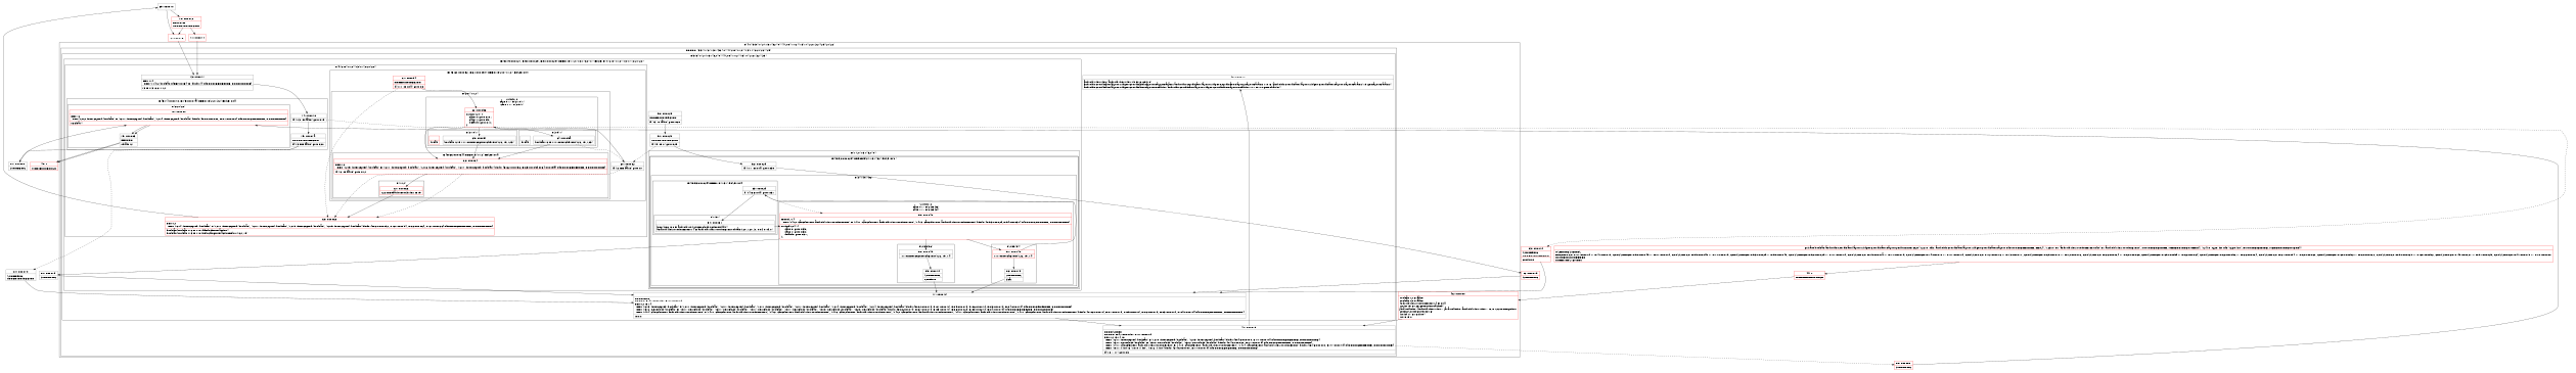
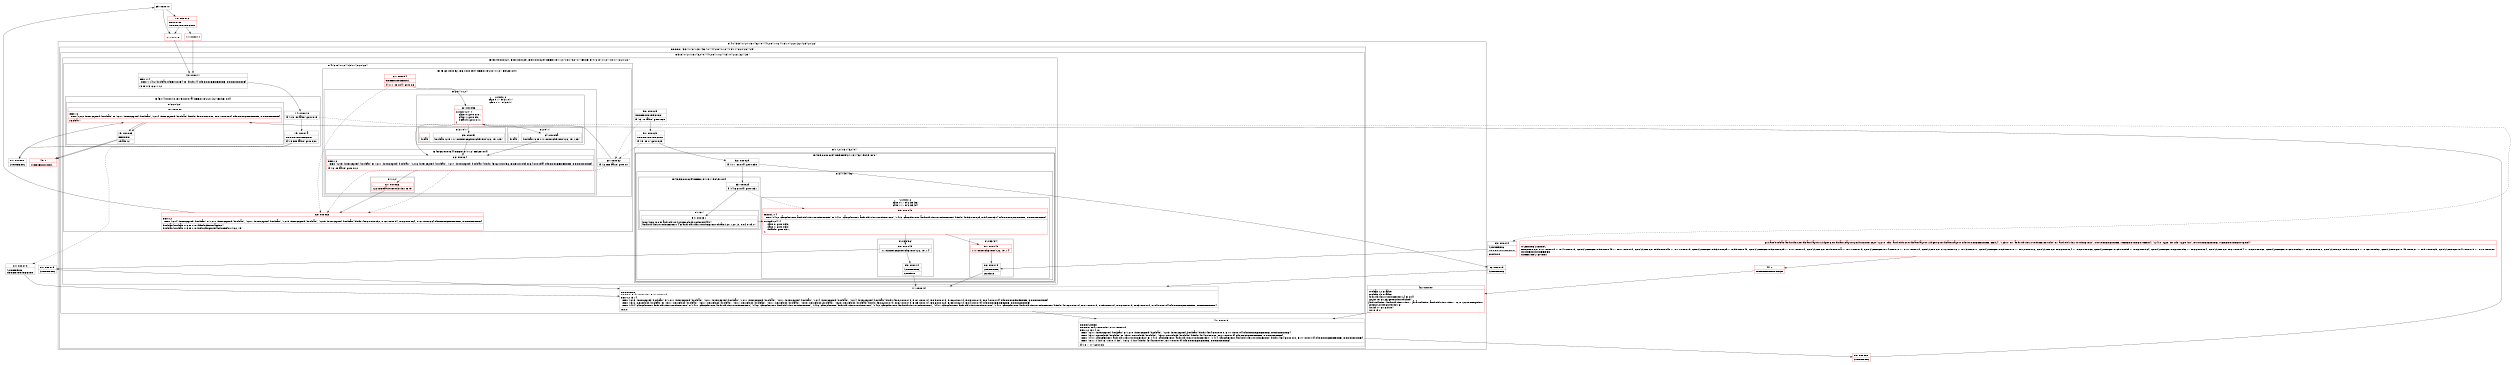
  digraph {
    node [color=gray40 shape=record]
    n1 [label="{54\:\ 0x0031|long long r20 = android.os.SystemClock.uptimeMillis()\landroid.view.MotionEvent r4 = android.view.MotionEvent.obtain(r20, r20, 3, 0.0f, 0.0f, 0)\l}"]
    n2 [label="{53\:\ 0x002f|if (r4 == null) goto L31\l}"]
    n3 [label="{58\:\ 0x004d|r11.onInterceptTouchEvent(r22, r9, r4)\l}"]
    n4 [label="{85\:\ 0x007d|SYNTHETIC\l|continue\l}"]
    n5 [color=red label="{57\:\ 0x0049|r11.onTouchEvent(r22, r9, r4)\l}"]
-   n6 [label="{86\:\ 0x007d|SYNTHETIC\l|clear\l}"]
+   n6 [label="{86\:\ 0x007d|SYNTHETIC\l|continue\l}"]
    n7 [color=red label="{55\:\ 0x0045|HINTS: r4 \l  PHI: (r4v2 'cancelEvent' android.view.MotionEvent) = (r4v1 'cancelEvent' android.view.MotionEvent), (r4v3 'cancelEvent' android.view.MotionEvent) binds: [B:53:0x002f, B:54:0x0031] A[DONT_GENERATE, DONT_INLINE]\l|switch(r24) \{\l    case 0: goto L35;\l    case 1: goto L33;\l    default: goto L37;\l\}\l}"]
    n8 [label="{52\:\ 0x002d|if (r11 != null) goto L30\l}"]
    n9 [label="{65\:\ 0x005f|boolean r2 = r11.onInterceptTouchEvent(r22, r9, r23)\l}"]
    n10 [color=red label="{|break\l}"]
    n11 [label="{64\:\ 0x005a|boolean r2 = r11.onTouchEvent(r22, r9, r23)\l}"]
    n12 [label="{|break\l}"]
    n13 [color=red label="{62\:\ 0x0056|switch(r24) \{\l    case 0: goto L10;\l    case 1: goto L9;\l    default: goto L11;\l\}\l}"]
    n14 [color=red label="{67\:\ 0x0066|r22.mBehaviorTouchView = r9\l}"]
    n15 [color=red label="{66\:\ 0x0064|PHI: r2 \l  PHI: (r2v5 'intercepted' boolean) = (r2v1 'intercepted' boolean), (r2v6 'intercepted' boolean), (r2v7 'intercepted' boolean) binds: [B:62:0x0056, B:65:0x005f, B:64:0x005a] A[DONT_GENERATE, DONT_INLINE]\l|if (r2 != false) goto L12\l}"]
    n16 [label="{60\:\ 0x0052|if (r2 == false) goto L7\l}"]
-   n17 [color=red label="{61\:\ 0x0054|ADDED_TO_REGION\l|if (r11 != null) goto L8\l}"]
+   n17 [color=red label="{61\:\ 0x0054|ADDED_TO_HINTS\l|if (r11 != null) goto L8\l}"]
    n18 [color=red label="{78\:\ 0x0080|PHI: r2 \l  PHI: (r2v2 'intercepted' boolean) = (r2v1 'intercepted' boolean), (r2v4 'intercepted' boolean) binds: [B:80:0x0080, B:81:0x0080] A[DONT_GENERATE, DONT_INLINE]\l|r6.clear()\l}"]
    n19 [label="{79\:\ 0x0083|RETURN\l|obtain r2\l}"]
    n20 [label="{74\:\ 0x0078|if (r13 != false) goto L19\l}"]
    n21 [label="{75\:\ 0x007a|ADDED_TO_REGION\l|if (r3 == false) goto L20\l}"]
    n22 [color=red label="{68\:\ 0x0068|PHI: r2 \l  PHI: (r2v4 'intercepted' boolean) = (r2v1 'intercepted' boolean), (r2v1 'intercepted' boolean), (r2v5 'intercepted' boolean), (r2v5 'intercepted' boolean) binds: [B:60:0x0052, B:61:0x0054, B:66:0x0064, B:67:0x0066] A[DONT_GENERATE, DONT_INLINE]\l|boolean boolean r12 = r10.didBlockInteraction()\lboolean boolean r13 = r10.isBlockingInteractionBelow(r22, r9)\l}"]
    n23 [label="{73\:\ 0x0077|PHI: r14 \l  PHI: (r14v2 boolean A[REMOVE]) =  binds: [] A[DONT_GENERATE, DONT_INLINE]\l|r3 = r13 && !r12\l}"]
    n24 [label="{50\:\ 0x0029|ADDED_TO_REGION\l|if (r3 != false) goto L28\l}"]
    n25 [label="{51\:\ 0x002b|ADDED_TO_REGION\l|if (r5 != 0) goto L29\l}"]
-   n26 [label="{48\:\ 0x0017|android.view.View android.view.View r9 = r6.get(r8)\landroidx.coordinatorlayout.widget.CoordinatorLayout$LayoutParams androidx.coordinatorlayout.widget.CoordinatorLayout.LayoutParams r10 = (androidx.coordinatorlayout.widget.CoordinatorLayout.LayoutParams) r9.getLayoutParams()\landroidx.coordinatorlayout.widget.CoordinatorLayout$Behavior androidx.coordinatorlayout.widget.CoordinatorLayout.Behavior r11 = r10.getBehavior()\l}"]
    n27 [label="{77\:\ 0x007d|LOOP_END\lLOOP:0: B:47:0x0015\-\>B:77:0x007d\lPHI: r2 r3 r4 \l  PHI: (r2v3 'intercepted' boolean) = (r2v1 'intercepted' boolean), (r2v1 'intercepted' boolean), (r2v1 'intercepted' boolean), (r2v1 'intercepted' boolean), (r2v4 'intercepted' boolean), (r2v4 'intercepted' boolean) binds: [B:82:0x007d, B:87:0x007d, B:85:0x007d, B:86:0x007d, B:83:0x007d, B:84:0x007d] A[DONT_GENERATE, DONT_INLINE]\l  PHI: (r3v2 'newBlock' boolean) = (r3v1 'newBlock' boolean), (r3v1 'newBlock' boolean), (r3v1 'newBlock' boolean), (r3v1 'newBlock' boolean), (r3v3 'newBlock' boolean), (r3v3 'newBlock' boolean) binds: [B:82:0x007d, B:87:0x007d, B:85:0x007d, B:86:0x007d, B:83:0x007d, B:84:0x007d] A[DONT_GENERATE, DONT_INLINE]\l  PHI: (r4v4 'cancelEvent' android.view.MotionEvent) = (r4v1 'cancelEvent' android.view.MotionEvent), (r4v2 'cancelEvent' android.view.MotionEvent), (r4v2 'cancelEvent' android.view.MotionEvent), (r4v2 'cancelEvent' android.view.MotionEvent), (r4v1 'cancelEvent' android.view.MotionEvent), (r4v1 'cancelEvent' android.view.MotionEvent) binds: [B:82:0x007d, B:87:0x007d, B:85:0x007d, B:86:0x007d, B:83:0x007d, B:84:0x007d] A[DONT_GENERATE, DONT_INLINE]\l|r8++\l}"]
    n28 [label="{47\:\ 0x0015|LOOP_START\lLOOP:0: B:47:0x0015\-\>B:77:0x007d\lPHI: r2 r3 r4 r8 \l  PHI: (r2v1 'intercepted' boolean) = (r2v0 'intercepted' boolean), (r2v3 'intercepted' boolean) binds: [B:46:0x0000, B:77:0x007d] A[DONT_GENERATE, DONT_INLINE]\l  PHI: (r3v1 'newBlock' boolean) = (r3v0 'newBlock' boolean), (r3v2 'newBlock' boolean) binds: [B:46:0x0000, B:77:0x007d] A[DONT_GENERATE, DONT_INLINE]\l  PHI: (r4v1 'cancelEvent' android.view.MotionEvent) = (r4v0 'cancelEvent' android.view.MotionEvent), (r4v4 'cancelEvent' android.view.MotionEvent) binds: [B:46:0x0000, B:77:0x007d] A[DONT_GENERATE, DONT_INLINE]\l  PHI: (r8v1 'i' int) = (r8v0 'i' int), (r8v2 'i' int) binds: [B:46:0x0000, B:77:0x007d] A[DONT_GENERATE, DONT_INLINE]\l|if (r8 \< r7) goto L3\l}"]
    n29 [color=red label="{46\:\ 0x0000|boolean r2 = false\lboolean r3 = false\landroid.view.MotionEvent r4 = null\lint int r5 = r23.getActionMasked()\ljava.util.List\<android.view.View\> java.util.List\<android.view.View\> r6 = r22.mTempList1\lgetTopSortedChildren(r6)\lint int r7 = r6.size()\lint r8 = 0\l}"]
    n30 [label="{87\:\ 0x007d|SYNTHETIC\l}"]
    n31 [color=red label="{82\:\ 0x007d|SYNTHETIC\l}"]
-   n32 [color=red label="{45\:\ ?|MTH_EXIT_BLOCK\l}"]
+   n32 [color=red label="{45\:\ ?|MTH_EXIT_VARS\l}"]
    n33 [color=red label="{83\:\ 0x007d|SYNTHETIC\lADDED_TO_REGION\l|continue\l}"]
    n34 [label="{81\:\ 0x0080|SYNTHETIC\l}"]
    n35 [label="{84\:\ 0x007d|SYNTHETIC\lADDED_TO_REGION\l}"]
    n36 [label="{69\:\ 0x0070}"]
    n37 [color=red label="{80\:\ 0x0080|SYNTHETIC\l}"]
    n38 [color=red label="{70\:\ 0x0072|REMOVE\lADDED_TO_REGION\l}"]
    n39 [color=red label="{72\:\ 0x0076}"]
    n40 [color=red label="{44\:\ ?|MTH_ENTER_BLOCK\l}"]
    n41 [color=red label="{71\:\ 0x0074}"]
    n42 [color=red label="{private boolean androidx.coordinatorlayout.widget.CoordinatorLayout.performIntercept((r22v0 'this' androidx.coordinatorlayout.widget.CoordinatorLayout A[IMMUTABLE_TYPE, THIS]), (r23v0 'ev' android.view.MotionEvent A[D('ev' android.view.MotionEvent), IMMUTABLE_TYPE, METHOD_ARGUMENT]), (r24v0 'type' int A[D('type' int), IMMUTABLE_TYPE, METHOD_ARGUMENT]))  | USE_LINES_HINTS\lBACK_EDGE: B:77:0x007d \-\> B:47:0x0015, CROSS_EDGE: B:58:0x004d \-\> B:77:0x007d, CROSS_EDGE: B:55:0x0045 \-\> B:77:0x007d, CROSS_EDGE: B:53:0x002f \-\> B:55:0x0045, CROSS_EDGE: B:52:0x002d \-\> B:77:0x007d, CROSS_EDGE: B:75:0x007a \-\> B:77:0x007d, CROSS_EDGE: B:74:0x0078 \-\> B:77:0x007d, CROSS_EDGE: B:72:0x0076 \-\> B:73:0x0077, CROSS_EDGE: B:69:0x0070 \-\> B:72:0x0076, CROSS_EDGE: B:66:0x0064 \-\> B:68:0x0068, CROSS_EDGE: B:65:0x005f \-\> B:66:0x0064, CROSS_EDGE: B:62:0x0056 \-\> B:66:0x0064, CROSS_EDGE: B:61:0x0054 \-\> B:68:0x0068, CROSS_EDGE: B:60:0x0052 \-\> B:68:0x0068, CROSS_EDGE: B:50:0x0029 \-\> B:60:0x0052, CROSS_EDGE: B:49:0x0027 \-\> B:51:0x002b, CROSS_EDGE: B:47:0x0015 \-\> B:78:0x0080\lINLINE_NOT_NEEDED\lTYPE_VARS: EMPTY\l}"]
    subgraph cluster_1 {
      label="R(4:1|(3:3|(1:(2:(1:31)|32)(0))(4:(2:8|(1:12))|13|17|(2:21|22))|25)|21|22)"
      n29
      subgraph cluster_2 {
        label="LOOP:0: (3:3|(1:(2:(1:31)|32)(0))(4:(2:8|(1:12))|13|17|(2:21|22))|25)"
        n28
        subgraph cluster_3 {
          label="R(3:3|(1:(2:(1:31)|32)(0))(4:(2:8|(1:12))|13|17|(2:21|22))|25)"
-         n26
          n27
          subgraph cluster_4 {
            label="IF [B:49:0x0027, B:50:0x0029, B:51:0x002b] THEN: R(1:(2:(1:31)|32)(0)) ELSE: R(4:(2:8|(1:12))|13|17|(2:21|22))"
            n24
            n25
            subgraph cluster_5 {
              label="R(1:(2:(1:31)|32)(0))"
              subgraph cluster_6 {
                label="IF [B:52:0x002d] THEN: R(2:(1:31)|32) ELSE: R(0)"
                n8
                subgraph cluster_7 {
                  label="R(2:(1:31)|32)"
                  subgraph cluster_8 {
                    label="IF [B:53:0x002f] THEN: R(1:31) ELSE: null"
                    n2
                    subgraph cluster_9 {
                      label="R(1:31)"
                      n1
                    }
                  }
                  subgraph cluster_10 {
                    label="Switch: 2\n case 0 -> R(2:35|36)\n case 1 -> R(2:33|34)"
                    n7
                    subgraph cluster_11 {
                      label="R(2:35|36)"
                      n3
                      n4
                    }
                    subgraph cluster_12 {
                      label="R(2:33|34)"
                      n5
                      n6
                    }
                  }
                }
                subgraph cluster_13 {
                  label="R(0)"
                }
              }
            }
            subgraph cluster_14 {
              label="R(4:(2:8|(1:12))|13|17|(2:21|22))"
              n22
              n23
              subgraph cluster_15 {
                label="IF [B:60:0x0052, B:61:0x0054] THEN: R(2:8|(1:12)) ELSE: null"
                n16
                n17
                subgraph cluster_16 {
                  label="R(2:8|(1:12))"
                  subgraph cluster_17 {
                    label="Switch: 2\n case 0 -> R(2:10|1)\n case 1 -> R(2:9|1)"
                    n13
                    subgraph cluster_18 {
                      label="R(2:10|1)"
                      n9
                      n10
                    }
                    subgraph cluster_19 {
                      label="R(2:9|1)"
                      n11
                      n12
                    }
                  }
                  subgraph cluster_20 {
                    label="IF [B:66:0x0064] THEN: R(1:12) ELSE: null"
                    n15
                    subgraph cluster_21 {
                      label="R(1:12)"
                      n14
                    }
                  }
                }
              }
              subgraph cluster_22 {
                label="IF [B:74:0x0078, B:75:0x007a] THEN: R(2:21|22) ELSE: null"
                n20
                n21
                subgraph cluster_23 {
                  label="R(2:21|22)"
                  n18
                  n19
                }
              }
            }
          }
        }
      }
    }
    n1 -> n7
    n2 -> n1
    n2 -> n7 [style=dashed]
    n3 -> n4
    n4 -> n27
    n5 -> n6
    n6 -> n27
    n7 -> n3
    n7 -> n5
-   n7 -> n30
-   n5 -> n2
+   n3 -> n30
+   n8 -> n2
    n8 -> n31 [style=solid]
    n9 -> n15
    n11 -> n15
    n13 -> n9
    n13 -> n11
    n13 -> n15
    n14 -> n22
    n15 -> n14
    n15 -> n22 [style=dashed]
    n16 -> n13
    n16 -> n22 [style=dashed]
    n17 -> n13
    n17 -> n22 [style=dashed]
    n18 -> n19
    n18 -> n19
    n19 -> n32
    n19 -> n32
    n20 -> n21
    n20 -> n33 [style=dashed]
    n21 -> n34
    n21 -> n35 [style=dashed]
    n22 -> n36
    n23 -> n20
-   n11 -> n16 [style=dashed]
+   n24 -> n16 [style=dashed]
    n24 -> n25
    n25 -> n8
    n25 -> n16 [style=dashed]
    n27 -> n28
-   n28 -> n26
-   n28 -> n37 [style=dashed]
+   n28 -> n37 [style=solid]
    n29 -> n28
    n30 -> n27
    n31 -> n27
-   n33 -> n27
+   n33 -> n6
    n34 -> n18
    n35 -> n27
    n36 -> n38
    n36 -> n39
    n37 -> n18
    n38 -> n39
    n38 -> n41
    n39 -> n23
    n40 -> n29
    n41 -> n23
    n42 -> n40
  }
